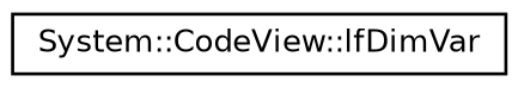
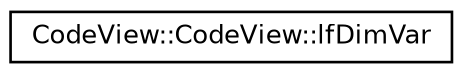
  digraph {
    rankdir=LR
-   n1 [color=black fillcolor=white fontname=Helvetica fontsize=10 height=0.2 label="System::CodeView::lfDimVar" shape=record style=filled width=0.4]
+   n1 [color=black fillcolor=white fontname=Helvetica fontsize=10 height=0.2 label="CodeView::CodeView::lfDimVar" shape=record style=filled width=0.4]
  }
